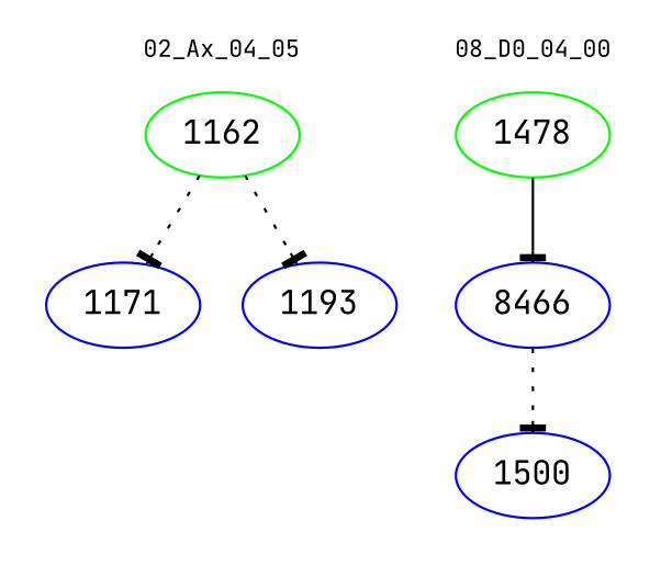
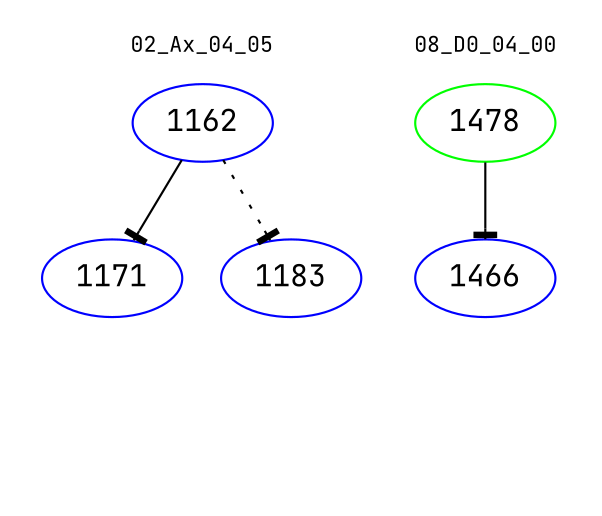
  digraph {
    fontname="JetBrains Mono"
    node [color=blue fontname="JetBrains Mono"]
    edge [arrowhead=tee color=black fontname="JetBrains Mono" style=solid]
-   n1 [color=green label=1162]
+   n1 [label=1162]
    n2 [label=1171]
-   n3 [label=1193]
+   n3 [label=1183]
    n4 [color=green label=1478]
-   n5 [label=8466]
-   n6 [label=1500]
+   n5 [label=1466]
    subgraph cluster_1 {
      color=white
      fontsize=10
      label="02_Ax_04_05"
      n1
      n2
      n3
    }
    subgraph cluster_2 {
      color=white
      fontsize=10
      label="08_D0_04_00"
      n4
      n5
-     n6
    }
-   n1 -> n2 [style=dotted]
+   n1 -> n2
    n1 -> n3 [style=dotted]
    n4 -> n5
-   n5 -> n6 [style=dotted]
  }
